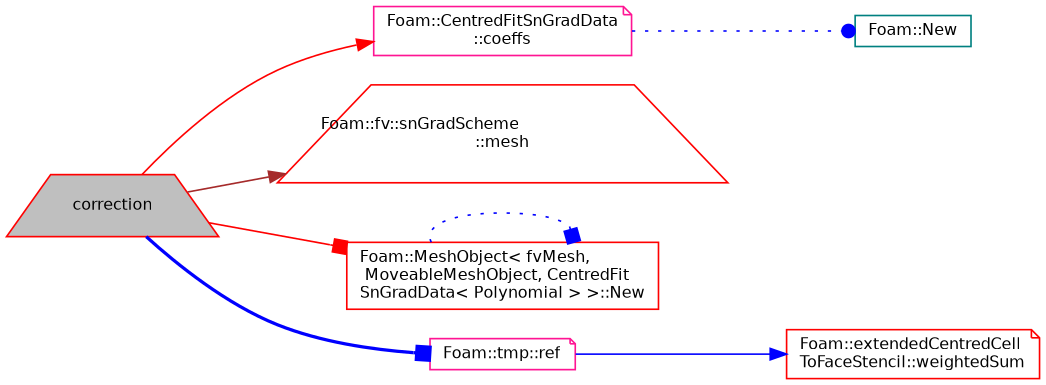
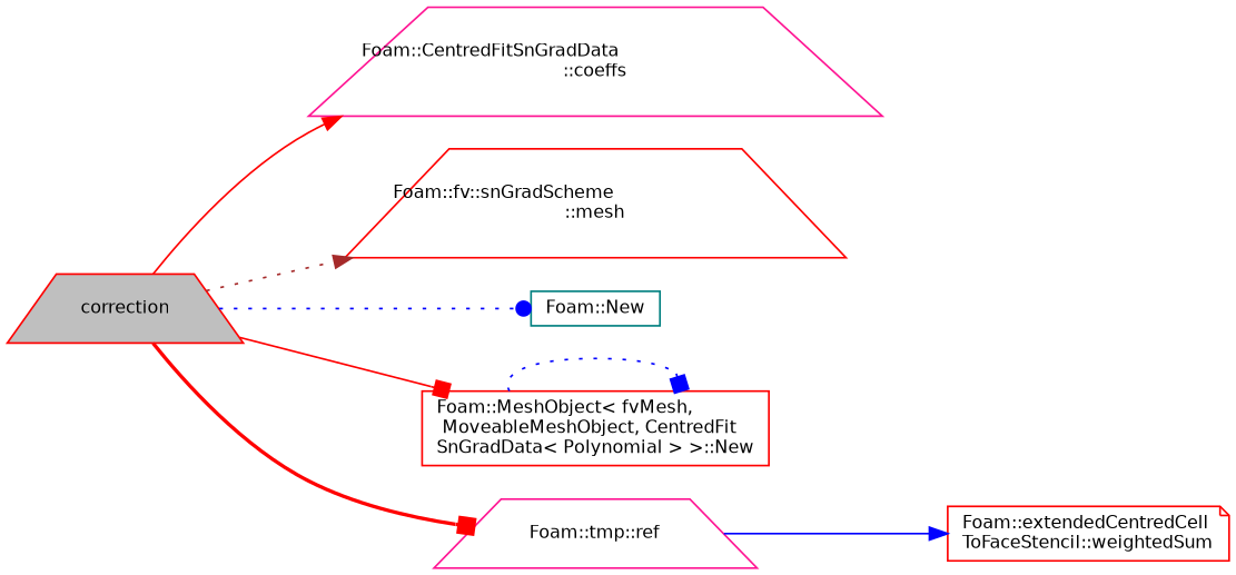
  digraph {
    rankdir=LR
    node [color=red fontname=Helvetica fontsize=10 shape=note]
    edge [arrowhead=normal color=blue fontname=Helvetica fontsize=10 labelfontname=Helvetica labelfontsize=10 style=solid]
    n1 [fillcolor=grey75 fontcolor=black height=0.2 label=correction shape=trapezium style=filled width=0.4]
-   n2 [color=deeppink height=0.2 label="Foam::CentredFitSnGradData\l::coeffs" width=0.4]
+   n2 [color=deeppink height=0.2 label="Foam::CentredFitSnGradData\l::coeffs" shape=trapezium width=0.4]
    n3 [height=0.2 label="Foam::fv::snGradScheme\l::mesh" shape=trapezium width=0.4]
    n4 [color=teal height=0.2 label="Foam::New" shape=box width=0.4]
    n5 [height=0.2 label="Foam::MeshObject\< fvMesh,\l MoveableMeshObject, CentredFit\lSnGradData\< Polynomial \> \>::New" shape=box width=0.4]
-   n6 [color=deeppink height=0.2 label="Foam::tmp::ref" width=0.4]
+   n6 [color=deeppink height=0.2 label="Foam::tmp::ref" shape=trapezium width=0.4]
    n7 [height=0.2 label="Foam::extendedCentredCell\lToFaceStencil::weightedSum" width=0.4]
    n1 -> n2 [color=red]
-   n1 -> n3 [color=brown]
-   n2 -> n4 [arrowhead=dot style=dotted]
+   n1 -> n3 [color=brown style=dotted]
+   n1 -> n4 [arrowhead=dot style=dotted]
    n1 -> n5 [arrowhead=box color=red]
-   n1 -> n6 [arrowhead=box style=bold]
+   n1 -> n6 [arrowhead=box color=red style=bold]
    n5 -> n5 [arrowhead=box style=dotted]
    n6 -> n7
  }
